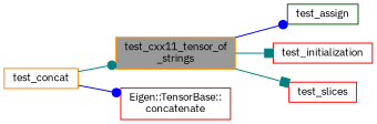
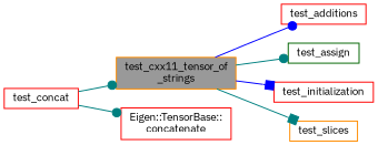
  digraph {
    fontname="IBM Plex Sans"
    rankdir=LR
    node [color=red fillcolor=white fontname="IBM Plex Sans" fontsize=10 shape=box style=filled]
    edge [arrowhead=dot color=teal fontname="IBM Plex Sans" fontsize=10 labelfontname=Helvetica labelfontsize=10 style=solid]
    n1 [color=darkorange fillcolor=grey60 fontcolor=black height=0.2 label="test_cxx11_tensor_of\l_strings" width=0.4]
+   n2 [height=0.2 label=test_additions width=0.4]
    n3 [color=darkgreen height=0.2 label=test_assign width=0.4]
    n4 [height=0.2 label=test_initialization width=0.4]
-   n5 [height=0.2 label=test_slices width=0.4]
-   n6 [color=darkorange height=0.2 label=test_concat width=0.4]
+   n5 [color=darkorange height=0.2 label=test_slices width=0.4]
+   n6 [height=0.2 label=test_concat width=0.4]
    n7 [height=0.2 label="Eigen::TensorBase::\lconcatenate" width=0.4]
-   n1 -> n3 [color=blue]
-   n1 -> n4 [arrowhead=box]
+   n1 -> n2 [color=blue]
+   n1 -> n3
+   n1 -> n4 [arrowhead=box color=blue]
    n1 -> n5 [arrowhead=box]
    n6 -> n1
-   n6 -> n7 [color=blue]
+   n6 -> n7
  }
